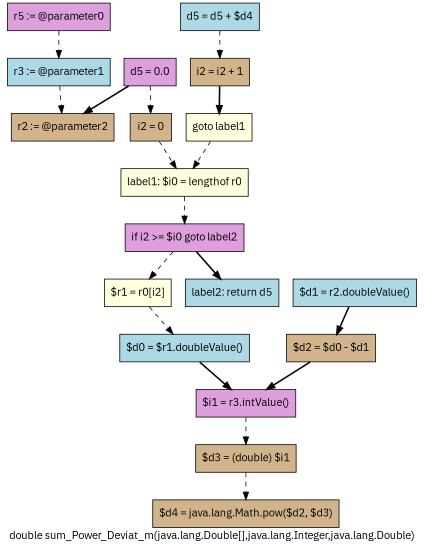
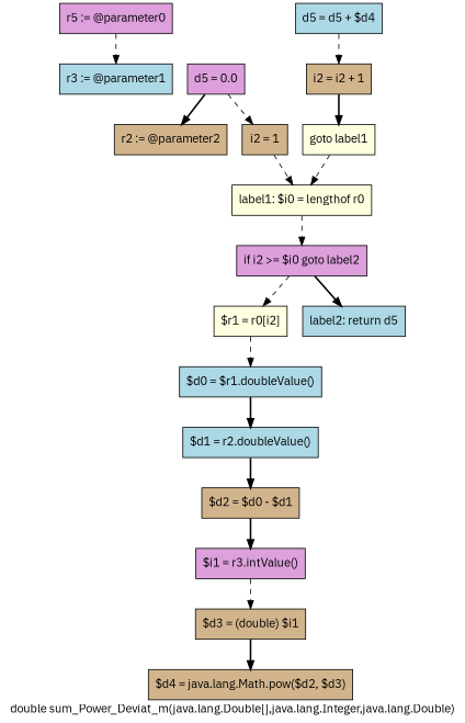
  digraph {
    fontname="IBM Plex Sans"
    label="double sum_Power_Deviat_m(java.lang.Double[],java.lang.Integer,java.lang.Double)"
    node [fillcolor=tan fontname="IBM Plex Sans" shape=box style=filled]
    edge [fontname="IBM Plex Sans" style=dashed]
    n1 [fillcolor=plum label="r5 := @parameter0"]
    n2 [fillcolor=lightblue label="r3 := @parameter1"]
    n3 [label="r2 := @parameter2"]
    n4 [fillcolor=plum label="d5 = 0.0"]
-   n5 [label="i2 = 0"]
+   n5 [label="i2 = 1"]
    n6 [fillcolor=lightyellow label="label1: $i0 = lengthof r0"]
    n7 [fillcolor=plum label="if i2 >= $i0 goto label2"]
    n8 [fillcolor=lightyellow label="$r1 = r0[i2]"]
    n9 [fillcolor=lightblue label="label2: return d5"]
    n10 [fillcolor=lightblue label="$d0 = $r1.doubleValue()"]
    n11 [fillcolor=lightblue label="$d1 = r2.doubleValue()"]
    n12 [label="$d2 = $d0 - $d1"]
    n13 [fillcolor=plum label="$i1 = r3.intValue()"]
    n14 [label="$d3 = (double) $i1"]
    n15 [label="$d4 = java.lang.Math.pow($d2, $d3)"]
    n16 [fillcolor=lightblue label="d5 = d5 + $d4"]
    n17 [label="i2 = i2 + 1"]
    n18 [fillcolor=lightyellow label="goto label1"]
    n1 -> n2
-   n2 -> n3
    n4 -> n3 [style=bold]
    n4 -> n5
    n5 -> n6
    n6 -> n7
    n7 -> n8
    n7 -> n9 [style=bold]
    n8 -> n10
-   n10 -> n13 [style=bold]
+   n10 -> n11 [style=bold]
    n11 -> n12 [style=bold]
    n12 -> n13 [style=bold]
    n13 -> n14
-   n14 -> n15
+   n14 -> n15 [style=bold]
    n16 -> n17
    n17 -> n18 [style=bold]
    n18 -> n6
  }
